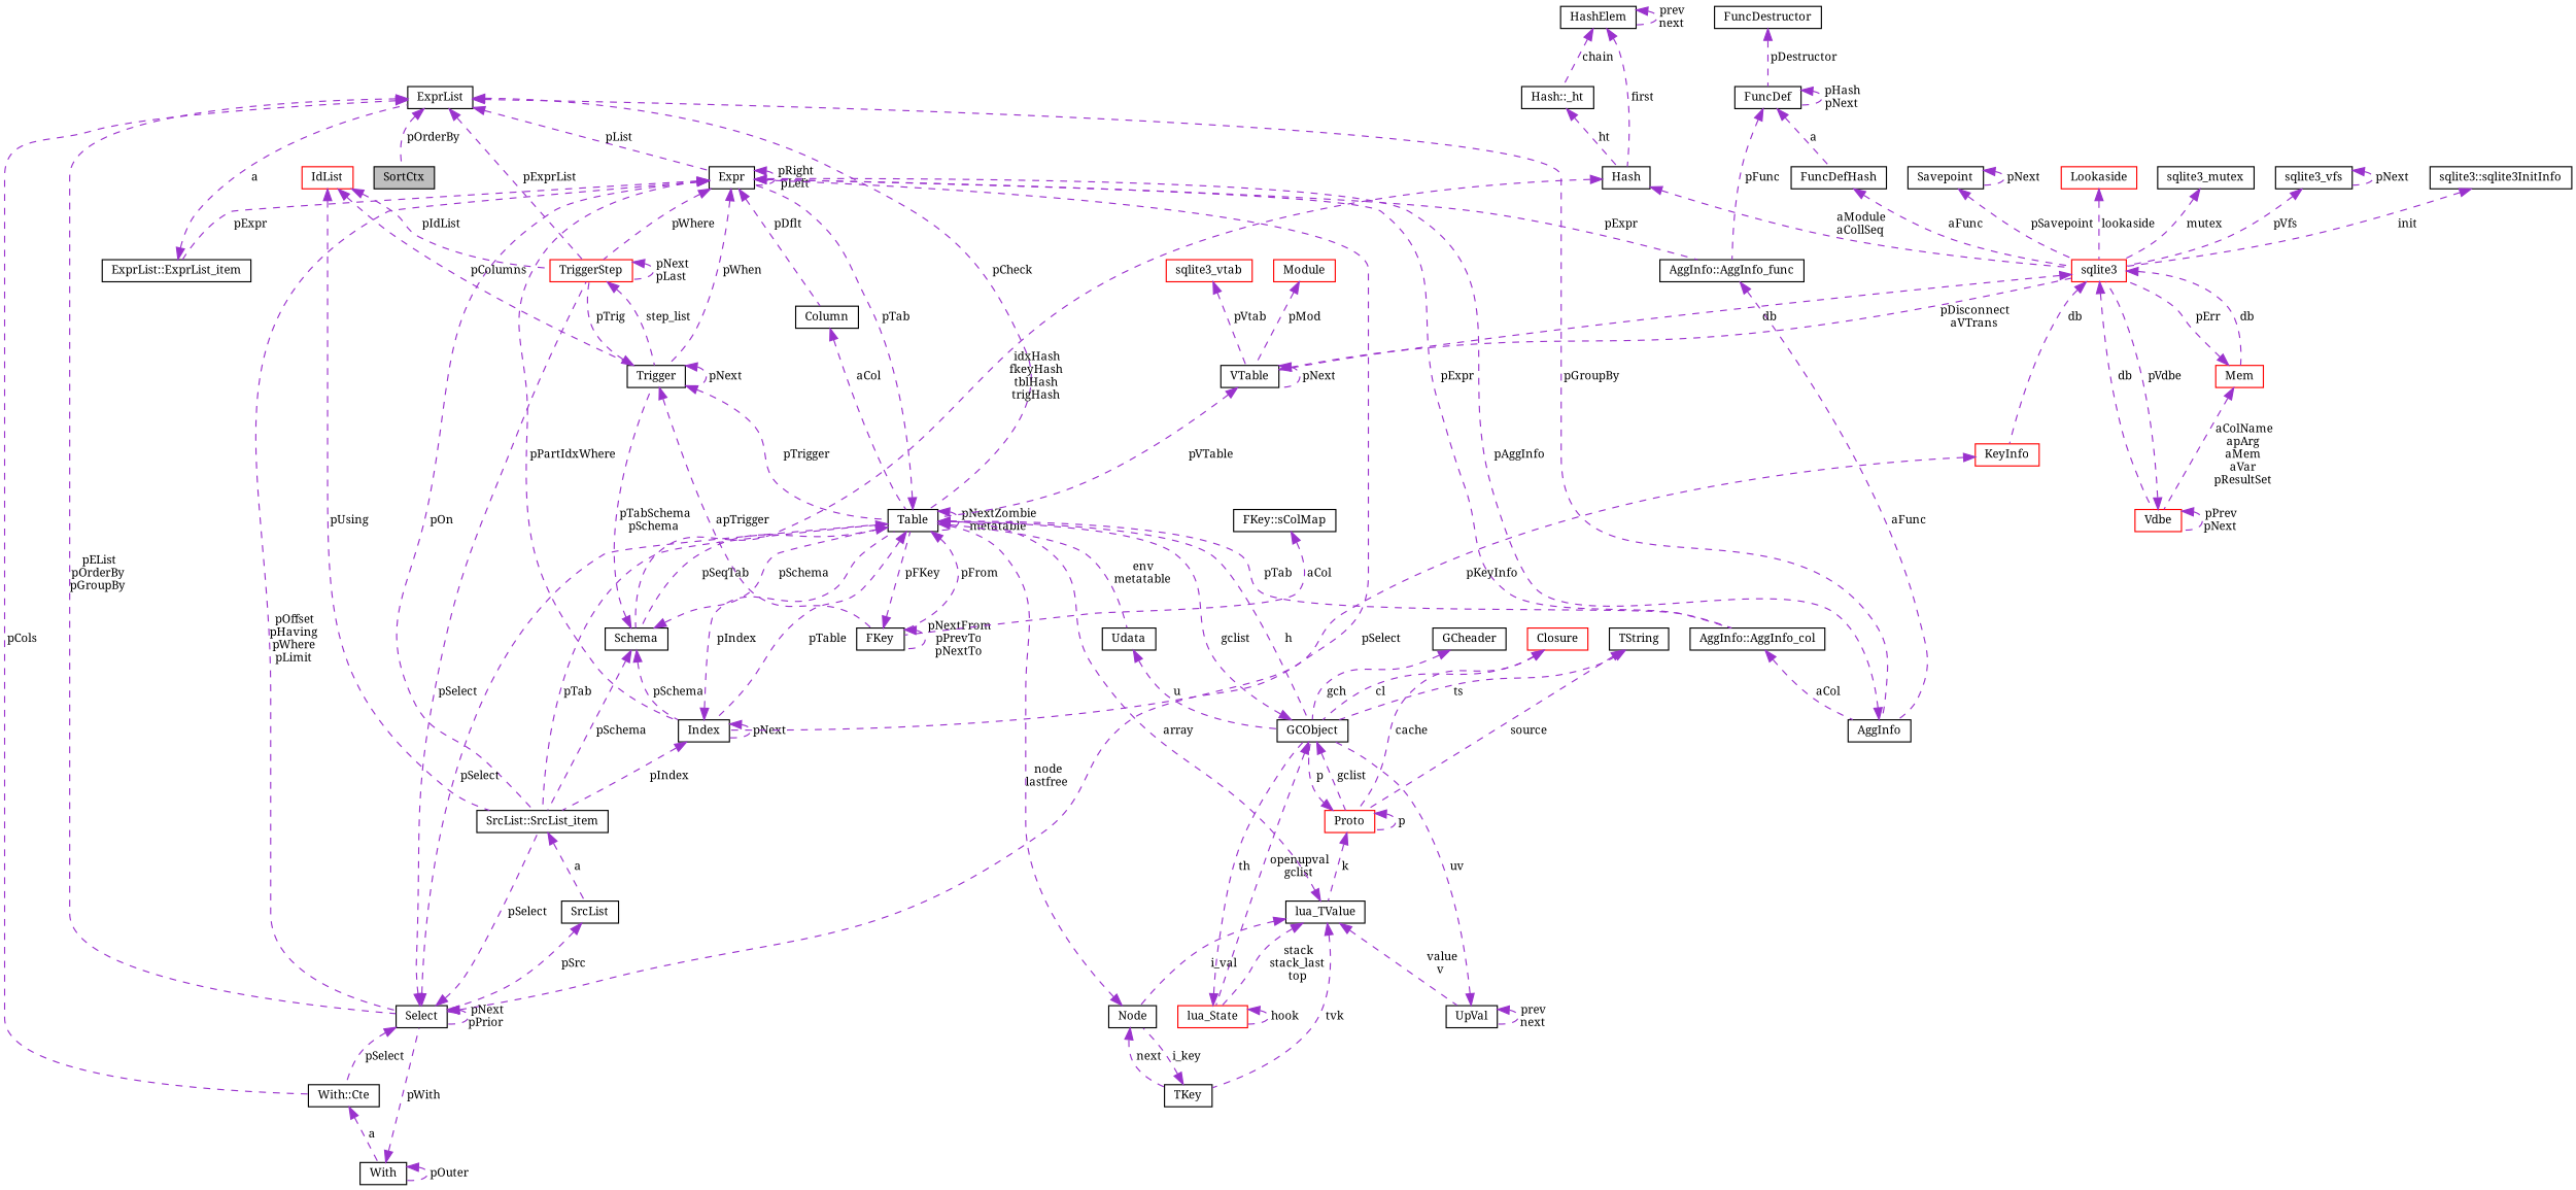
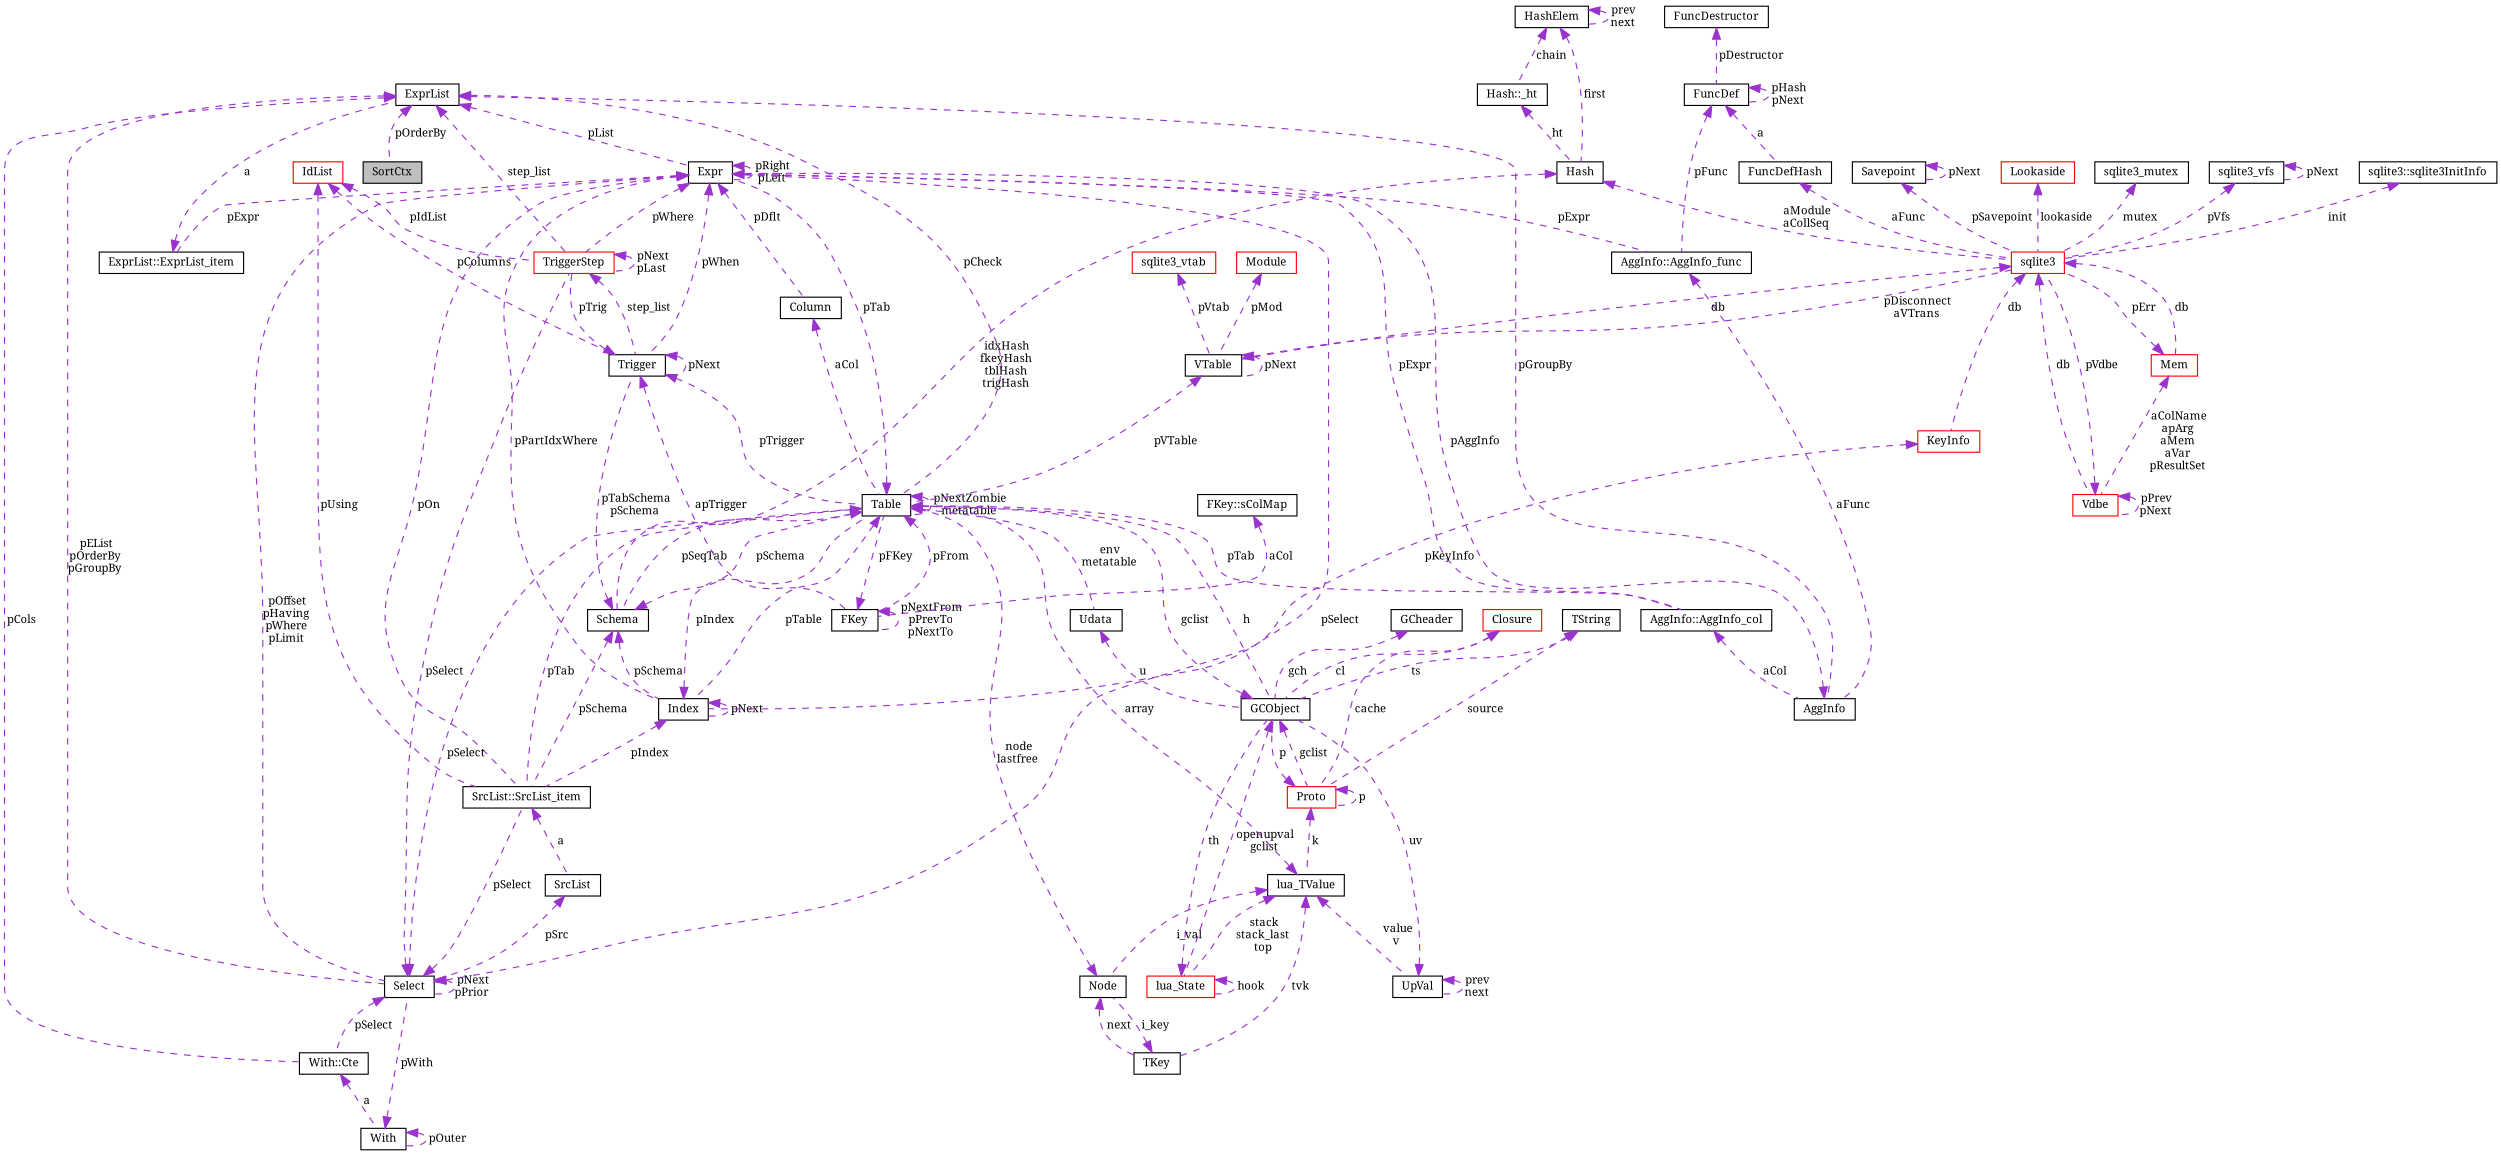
  digraph {
    fontname="Noto Serif"
    node [color=black fillcolor=white fontname="Noto Serif" fontsize=10 shape=record style=filled]
    edge [color=darkorchid3 dir=back fontname="Noto Serif" fontsize=10 labelfontname=Helvetica labelfontsize=10 style=dashed]
    n1 [fillcolor=grey75 fontcolor=black height=0.2 label=SortCtx width=0.4]
    n2 [height=0.2 label=ExprList width=0.4]
    n3 [height=0.2 label=Expr width=0.4]
    n4 [height=0.2 label=AggInfo width=0.4]
    n5 [height=0.2 label=Table width=0.4]
    n6 [color=red height=0.2 label=TriggerStep width=0.4]
    n7 [height=0.2 label=Select width=0.4]
    n8 [height=0.2 label="With::Cte" width=0.4]
    n9 [height=0.2 label="ExprList::ExprList_item" width=0.4]
    n10 [height=0.2 label="AggInfo::AggInfo_col" width=0.4]
    n11 [height=0.2 label=Column width=0.4]
    n12 [height=0.2 label=Trigger width=0.4]
    n13 [height=0.2 label="SrcList::SrcList_item" width=0.4]
    n14 [height=0.2 label=Index width=0.4]
    n15 [height=0.2 label="AggInfo::AggInfo_func" width=0.4]
    n16 [height=0.2 label=Schema width=0.4]
    n17 [height=0.2 label=FKey width=0.4]
    n18 [height=0.2 label=GCObject width=0.4]
    n19 [height=0.2 label=Udata width=0.4]
    n20 [height=0.2 label=With width=0.4]
    n21 [height=0.2 label=SrcList width=0.4]
    n22 [color=red height=0.2 label=Proto width=0.4]
    n23 [color=red height=0.2 label=lua_State width=0.4]
    n24 [height=0.2 label="Node" width=0.4]
    n25 [height=0.2 label=TKey width=0.4]
    n26 [height=0.2 label=lua_TValue width=0.4]
    n27 [height=0.2 label=UpVal width=0.4]
    n28 [height=0.2 label=Hash width=0.4]
    n29 [color=red height=0.2 label=sqlite3 width=0.4]
    n30 [color=red height=0.2 label=KeyInfo width=0.4]
    n31 [color=red height=0.2 label=Mem width=0.4]
    n32 [color=red height=0.2 label=Vdbe width=0.4]
    n33 [height=0.2 label=VTable width=0.4]
    n34 [height=0.2 label="Hash::_ht" width=0.4]
    n35 [height=0.2 label=HashElem width=0.4]
    n36 [height=0.2 label="FKey::sColMap" width=0.4]
    n37 [color=red height=0.2 label=IdList width=0.4]
    n38 [height=0.2 label=Savepoint width=0.4]
    n39 [height=0.2 label=FuncDefHash width=0.4]
    n40 [height=0.2 label=FuncDef width=0.4]
    n41 [height=0.2 label=FuncDestructor width=0.4]
    n42 [color=red height=0.2 label=Lookaside width=0.4]
    n43 [height=0.2 label=sqlite3_mutex width=0.4]
    n44 [height=0.2 label=sqlite3_vfs width=0.4]
    n45 [height=0.2 label="sqlite3::sqlite3InitInfo" width=0.4]
    n46 [color=red height=0.2 label=Module width=0.4]
    n47 [color=red height=0.2 label=sqlite3_vtab width=0.4]
    n48 [height=0.2 label=TString width=0.4]
    n49 [color=red height=0.2 label=Closure width=0.4]
    n50 [height=0.2 label=GCheader width=0.4]
    n2 -> n1 [label=" pOrderBy"]
    n2 -> n3 [label=" pList"]
    n2 -> n4 [label=" pGroupBy"]
    n2 -> n5 [label=" pCheck"]
-   n2 -> n6 [label=" pExprList"]
+   n2 -> n6 [label=" step_list"]
    n2 -> n7 [label=" pEList\npOrderBy\npGroupBy"]
    n2 -> n8 [label=" pCols"]
    n3 -> n3 [label=" pRight\npLeft"]
    n3 -> n6 [label=" pWhere"]
    n3 -> n7 [label=" pOffset\npHaving\npWhere\npLimit"]
    n3 -> n9 [label=" pExpr"]
    n3 -> n10 [label=" pExpr"]
    n3 -> n11 [label=" pDflt"]
    n3 -> n12 [label=" pWhen"]
    n3 -> n13 [label=" pOn"]
    n3 -> n14 [label=" pPartIdxWhere"]
    n3 -> n15 [label=" pExpr"]
    n4 -> n3 [label=" pAggInfo"]
    n5 -> n3 [label=" pTab"]
    n5 -> n5 [label=" pNextZombie\nmetatable"]
    n5 -> n10 [label=" pTab"]
    n5 -> n13 [label=" pTab"]
    n5 -> n14 [label=" pTable"]
    n5 -> n16 [label=" pSeqTab"]
    n5 -> n17 [label=" pFrom"]
    n5 -> n18 [label=" h"]
    n5 -> n19 [label=" env\nmetatable"]
    n6 -> n6 [label=" pNext\npLast"]
    n6 -> n12 [label=" step_list"]
    n7 -> n3 [label=" pSelect"]
    n7 -> n5 [label=" pSelect"]
    n7 -> n6 [label=" pSelect"]
    n7 -> n7 [label=" pNext\npPrior"]
    n7 -> n8 [label=" pSelect"]
    n7 -> n13 [label=" pSelect"]
    n8 -> n20 [label=" a"]
    n9 -> n2 [label=" a"]
    n10 -> n4 [label=" aCol"]
    n11 -> n5 [label=" aCol"]
    n12 -> n5 [label=" pTrigger"]
    n12 -> n6 [label=" pTrig"]
    n12 -> n12 [label=" pNext"]
    n12 -> n17 [label=" apTrigger"]
    n13 -> n21 [label=" a"]
    n14 -> n5 [label=" pIndex"]
    n14 -> n13 [label=" pIndex"]
    n14 -> n14 [label=" pNext"]
    n15 -> n4 [label=" aFunc"]
    n16 -> n5 [label=" pSchema"]
    n16 -> n12 [label=" pTabSchema\npSchema"]
    n16 -> n13 [label=" pSchema"]
    n16 -> n14 [label=" pSchema"]
    n17 -> n5 [label=" pFKey"]
    n17 -> n17 [label=" pNextFrom\npPrevTo\npNextTo"]
    n18 -> n5 [label=" gclist"]
    n18 -> n22 [label=" gclist"]
    n18 -> n23 [label=" openupval\ngclist"]
    n19 -> n18 [label=" u"]
    n20 -> n7 [label=" pWith"]
    n20 -> n20 [label=" pOuter"]
    n21 -> n7 [label=" pSrc"]
    n22 -> n18 [label=" p"]
    n22 -> n22 [label=" p"]
    n22 -> n26 [label=" k"]
    n23 -> n18 [label=" th"]
    n23 -> n23 [label=" hook"]
    n24 -> n5 [label=" node\nlastfree"]
    n24 -> n25 [label=" next"]
    n25 -> n24 [label=" i_key"]
    n26 -> n5 [label=" array"]
    n26 -> n23 [label=" stack\nstack_last\ntop"]
    n26 -> n24 [label=" i_val"]
    n26 -> n25 [label=" tvk"]
    n26 -> n27 [label=" value\nv"]
    n27 -> n18 [label=" uv"]
    n27 -> n27 [label=" prev\nnext"]
    n28 -> n16 [label=" idxHash\nfkeyHash\ntblHash\ntrigHash"]
    n28 -> n29 [label=" aModule\naCollSeq"]
    n29 -> n30 [label=" db"]
    n29 -> n31 [label=" db"]
    n29 -> n32 [label=" db"]
    n29 -> n33 [label=" db"]
    n30 -> n14 [label=" pKeyInfo"]
    n31 -> n29 [label=" pErr"]
    n31 -> n32 [label=" aColName\napArg\naMem\naVar\npResultSet"]
    n32 -> n29 [label=" pVdbe"]
    n32 -> n32 [label=" pPrev\npNext"]
    n33 -> n5 [label=" pVTable"]
    n33 -> n29 [label=" pDisconnect\naVTrans"]
    n33 -> n33 [label=" pNext"]
    n34 -> n28 [label=" ht"]
    n35 -> n28 [label=" first"]
    n35 -> n34 [label=" chain"]
    n35 -> n35 [label=" prev\nnext"]
    n36 -> n17 [label=" aCol"]
    n37 -> n6 [label=" pIdList"]
    n37 -> n12 [label=" pColumns"]
    n37 -> n13 [label=" pUsing"]
    n38 -> n29 [label=" pSavepoint"]
    n38 -> n38 [label=" pNext"]
    n39 -> n29 [label=" aFunc"]
    n40 -> n15 [label=" pFunc"]
    n40 -> n39 [label=" a"]
    n40 -> n40 [label=" pHash\npNext"]
    n41 -> n40 [label=" pDestructor"]
    n42 -> n29 [label=" lookaside"]
    n43 -> n29 [label=" mutex"]
    n44 -> n29 [label=" pVfs"]
    n44 -> n44 [label=" pNext"]
    n45 -> n29 [label=" init"]
    n46 -> n33 [label=" pMod"]
    n47 -> n33 [label=" pVtab"]
    n48 -> n18 [label=" ts"]
    n48 -> n22 [label=" source"]
    n49 -> n18 [label=" cl"]
    n49 -> n22 [label=" cache"]
    n50 -> n18 [label=" gch"]
  }
